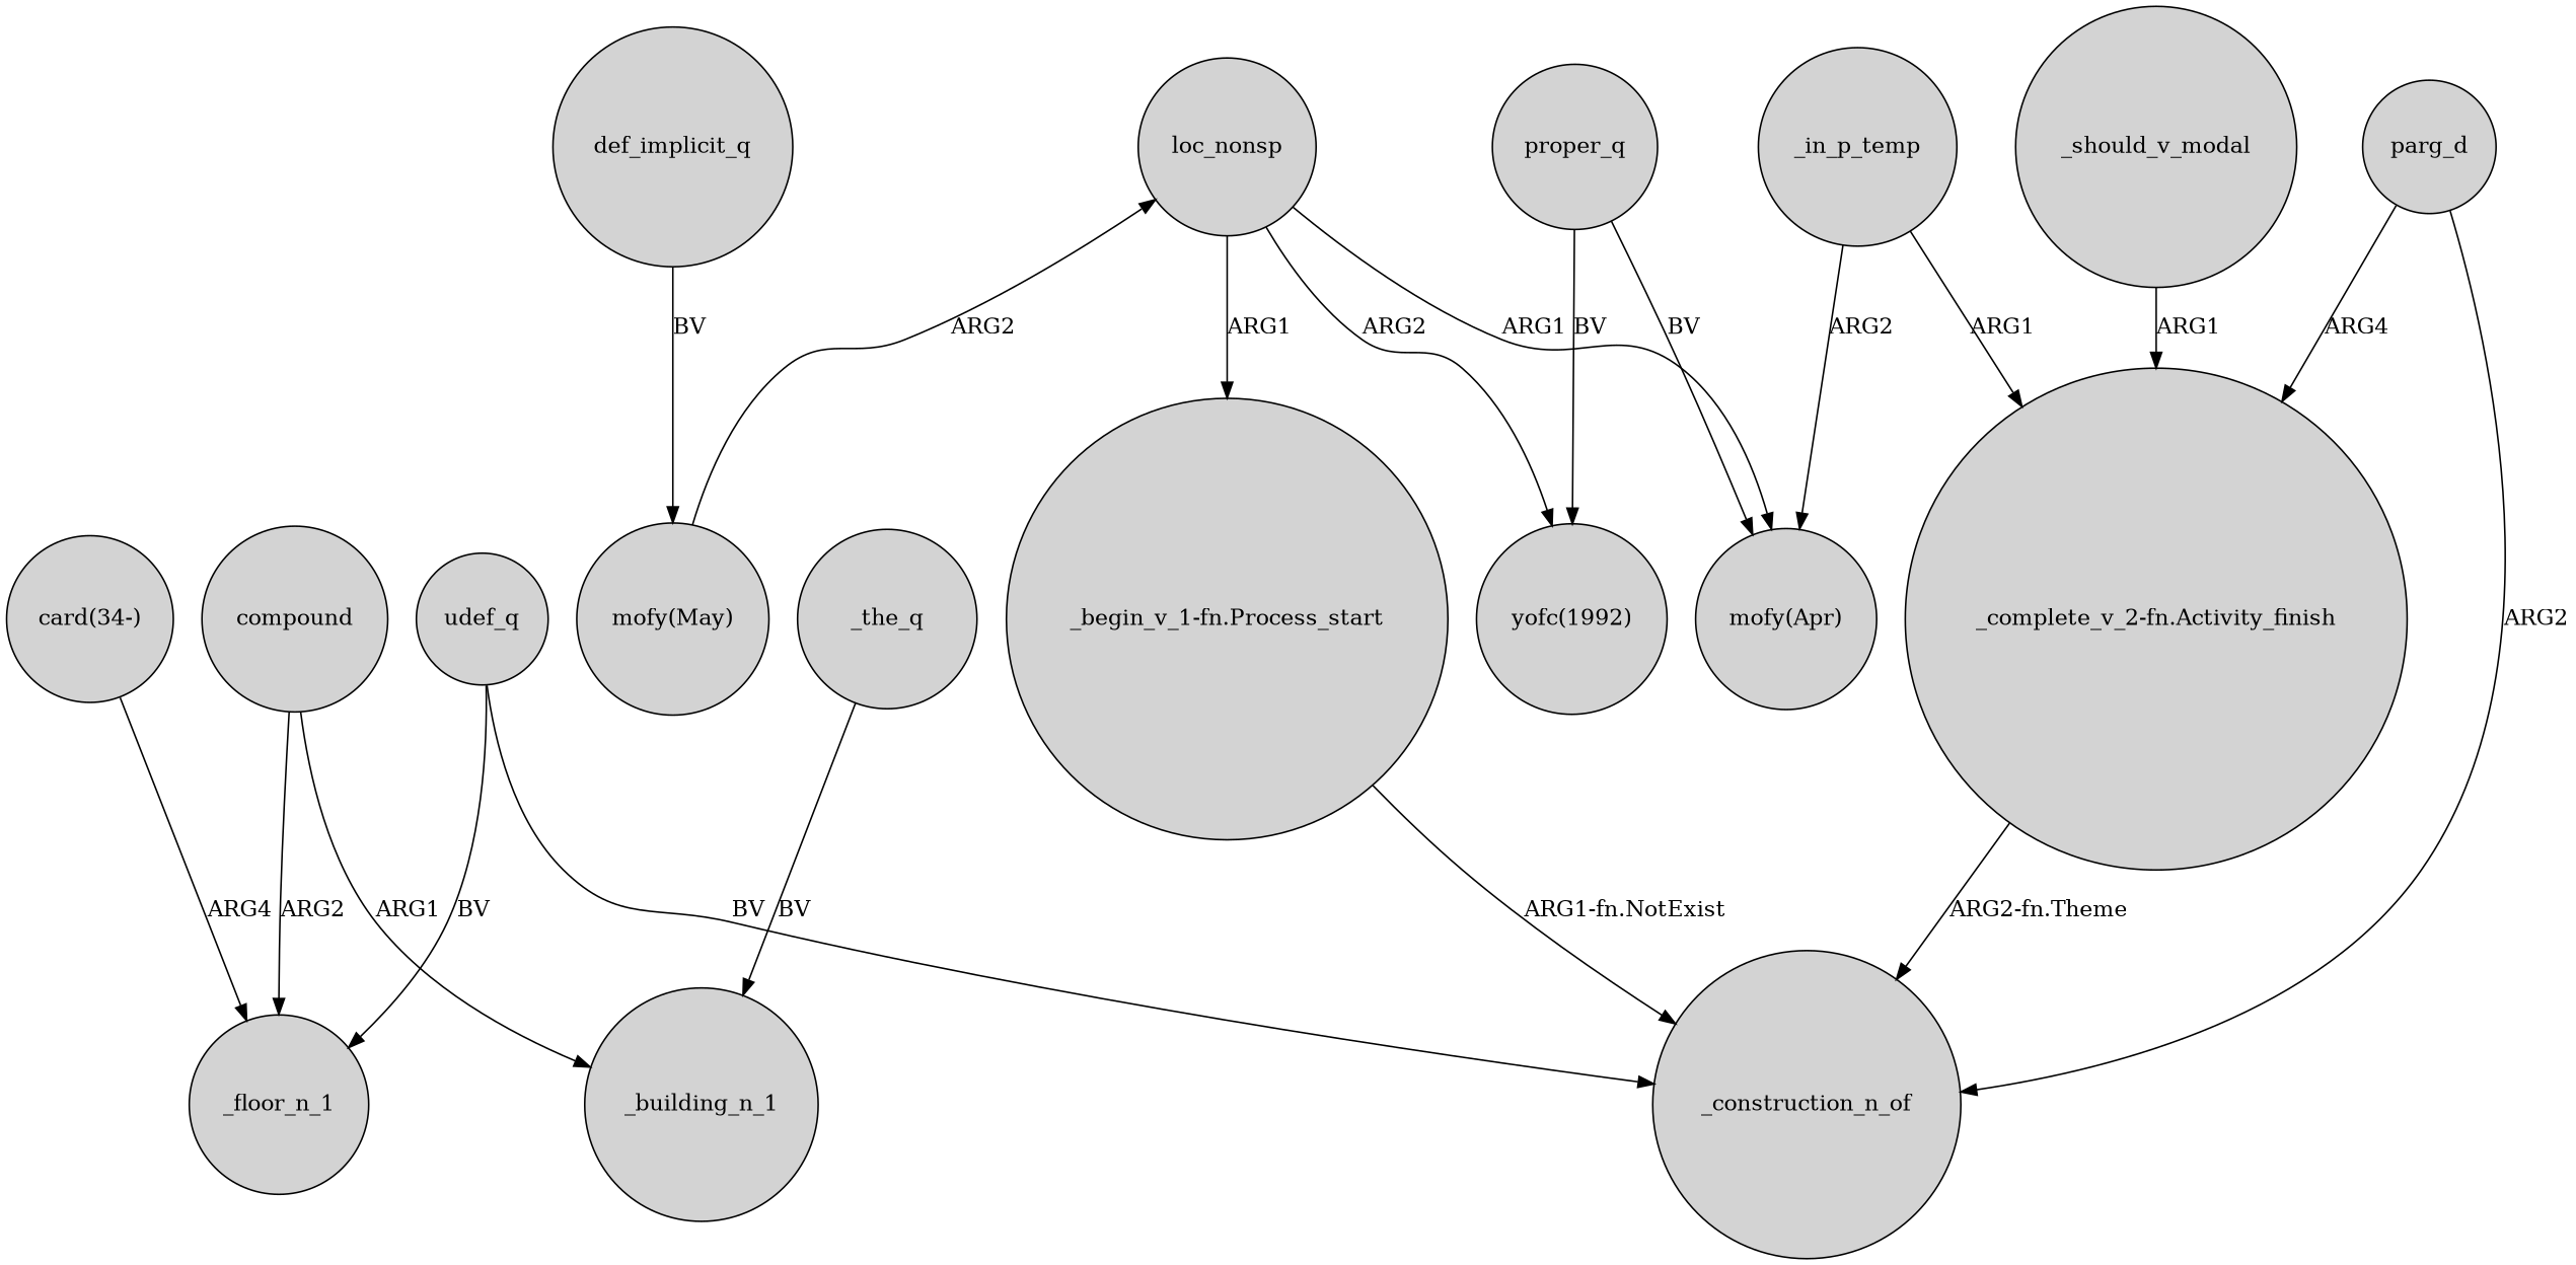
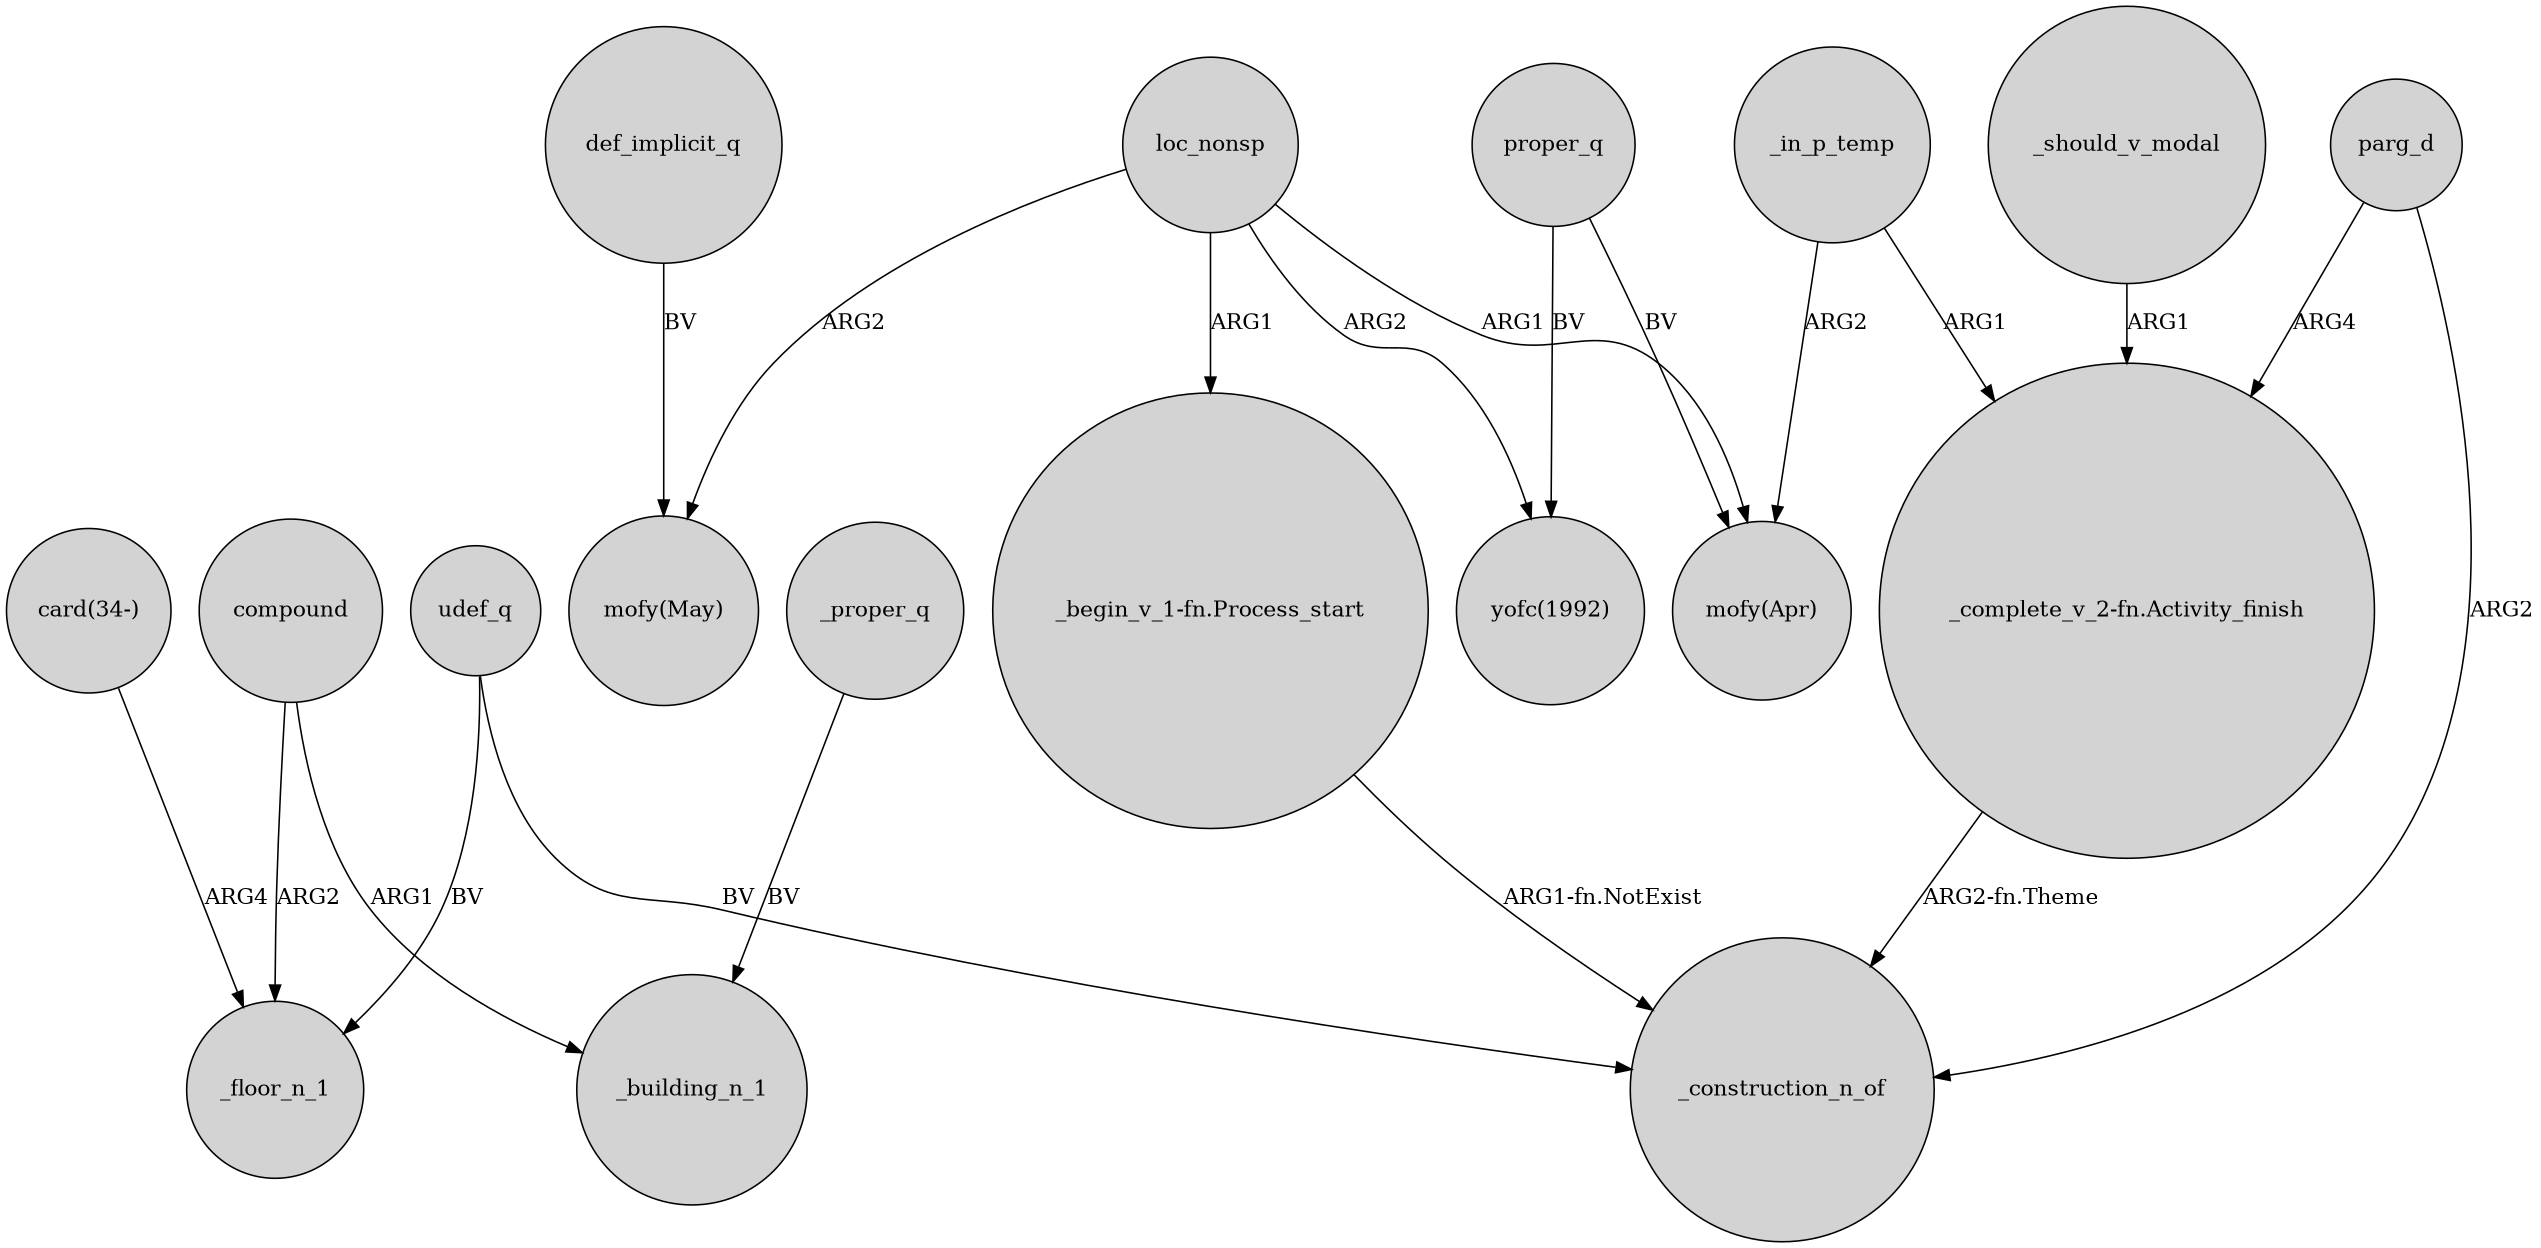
  digraph {
    node [shape=circle style=filled]
    compound
    _floor_n_1
    _building_n_1
    loc_nonsp
    "mofy(May)"
    "yofc(1992)"
    "mofy(Apr)"
    "_begin_v_1-fn.Process_start"
    _construction_n_of
    _in_p_temp
    "_complete_v_2-fn.Activity_finish"
    proper_q
    def_implicit_q
    "card(34-)"
    _should_v_modal
-   _the_q
+   _the_q [label=_proper_q]
    parg_d
    udef_q
    compound -> _floor_n_1 [label=ARG2]
    compound -> _building_n_1 [label=ARG1]
-   "mofy(May)" -> loc_nonsp [label=ARG2]
+   loc_nonsp -> "mofy(May)" [label=ARG2]
    loc_nonsp -> "yofc(1992)" [label=ARG2]
    loc_nonsp -> "mofy(Apr)" [label=ARG1]
    loc_nonsp -> "_begin_v_1-fn.Process_start" [label=ARG1]
    "_begin_v_1-fn.Process_start" -> _construction_n_of [label="ARG1-fn.NotExist"]
    _in_p_temp -> "mofy(Apr)" [label=ARG2]
    _in_p_temp -> "_complete_v_2-fn.Activity_finish" [label=ARG1]
    "_complete_v_2-fn.Activity_finish" -> _construction_n_of [label="ARG2-fn.Theme"]
    proper_q -> "yofc(1992)" [label=BV]
    proper_q -> "mofy(Apr)" [label=BV]
    def_implicit_q -> "mofy(May)" [label=BV]
    "card(34-)" -> _floor_n_1 [label=ARG4]
    _should_v_modal -> "_complete_v_2-fn.Activity_finish" [label=ARG1]
    _the_q -> _building_n_1 [label=BV]
    parg_d -> _construction_n_of [label=ARG2]
    parg_d -> "_complete_v_2-fn.Activity_finish" [label=ARG4]
    udef_q -> _floor_n_1 [label=BV]
    udef_q -> _construction_n_of [label=BV]
  }
